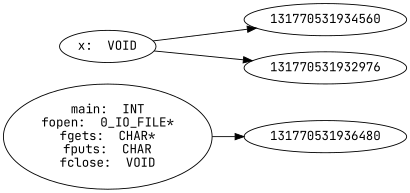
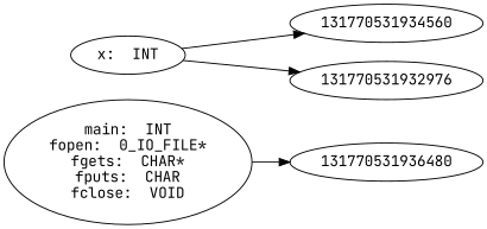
  digraph {
    fontname="JetBrains Mono"
    rankdir=LR
    node [fontname="JetBrains Mono"]
    edge [fontname="JetBrains Mono"]
    n1 [label="main:  INT\nfopen:  0_IO_FILE*\nfgets:  CHAR*\nfputs:  CHAR\nfclose:  VOID"]
    131770531936480
-   n3 [label="x:  VOID"]
+   n3 [label="x:  INT"]
    131770531934560
    131770531932976
    n1 -> 131770531936480
    n3 -> 131770531934560
    n3 -> 131770531932976
  }
